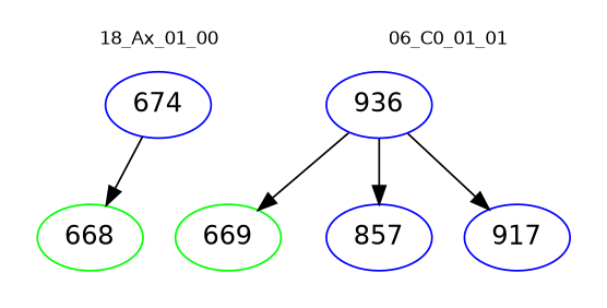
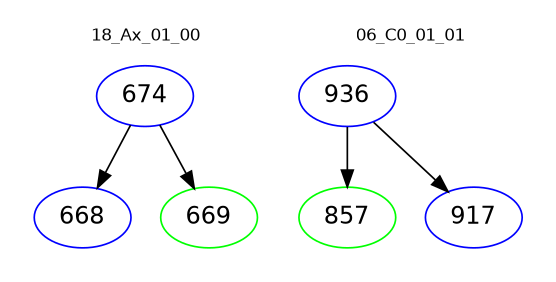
  digraph {
    fontname="DejaVu Sans"
    node [color=blue fontname="DejaVu Sans"]
    edge [color=black fontname="DejaVu Sans"]
    n1 [label=674]
-   n2 [color=green label=668]
+   n2 [label=668]
    n3 [color=green label=669]
    n4 [label=936]
-   n5 [label=857]
+   n5 [color=green label=857]
    n6 [label=917]
    subgraph cluster_1 {
      color=white
      fontsize=10
      label="18_Ax_01_00"
      n1
      n2
      n3
    }
    subgraph cluster_2 {
      color=white
      fontsize=10
      label="06_C0_01_01"
      n4
      n5
      n6
    }
    n1 -> n2
-   n4 -> n3
+   n1 -> n3
    n4 -> n5
    n4 -> n6
  }
